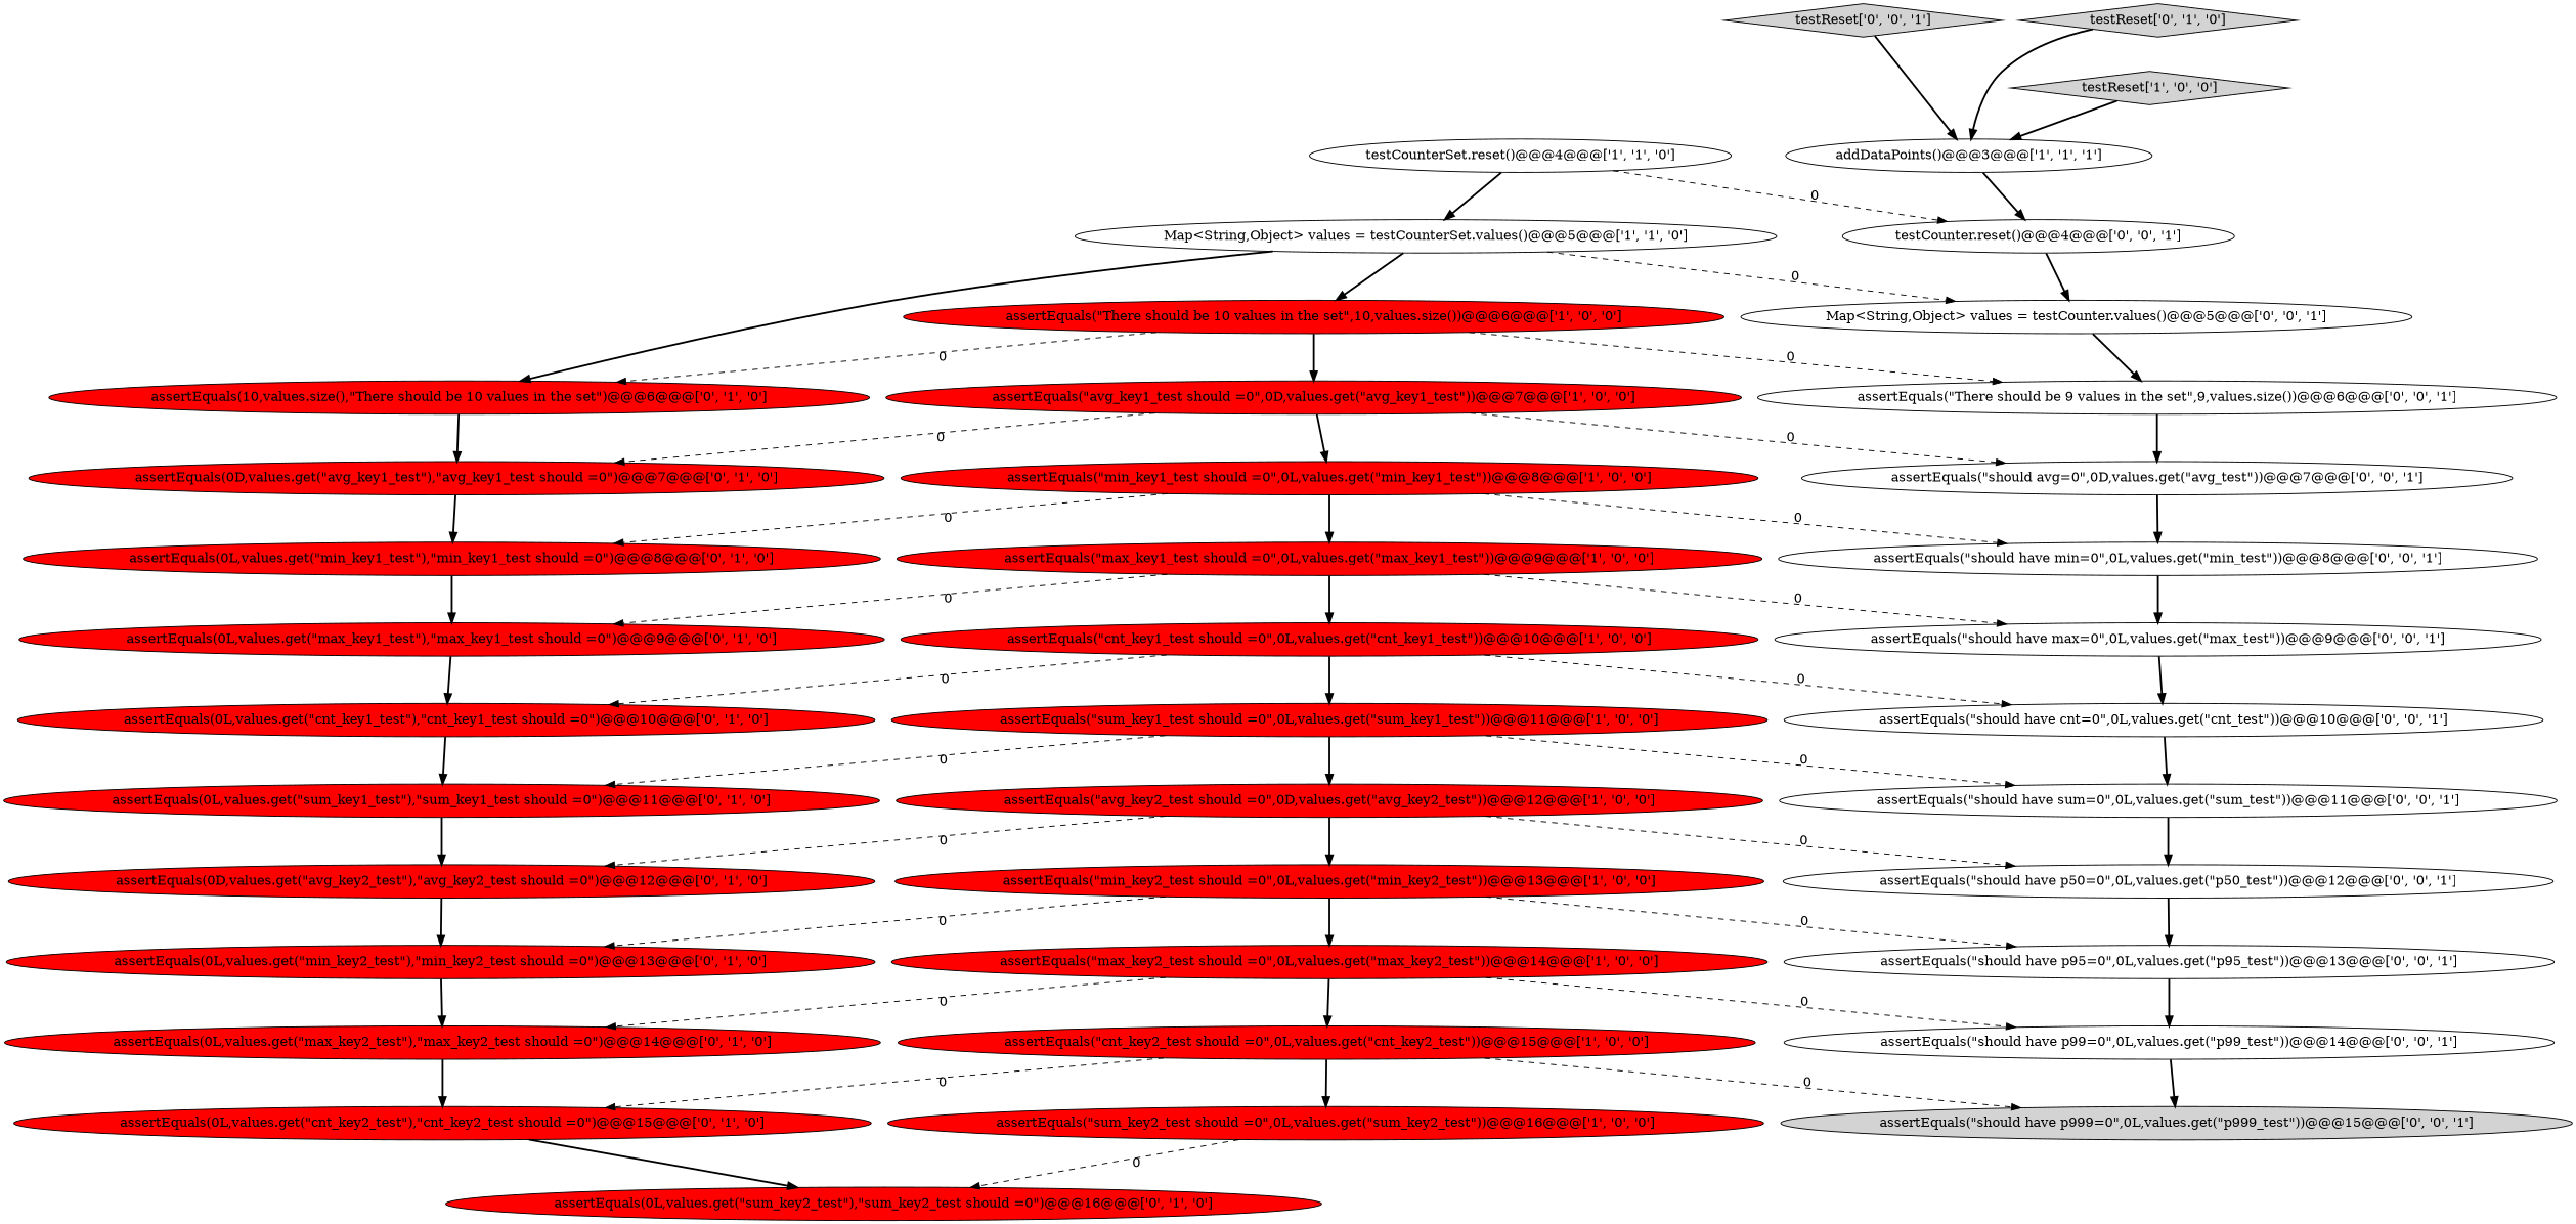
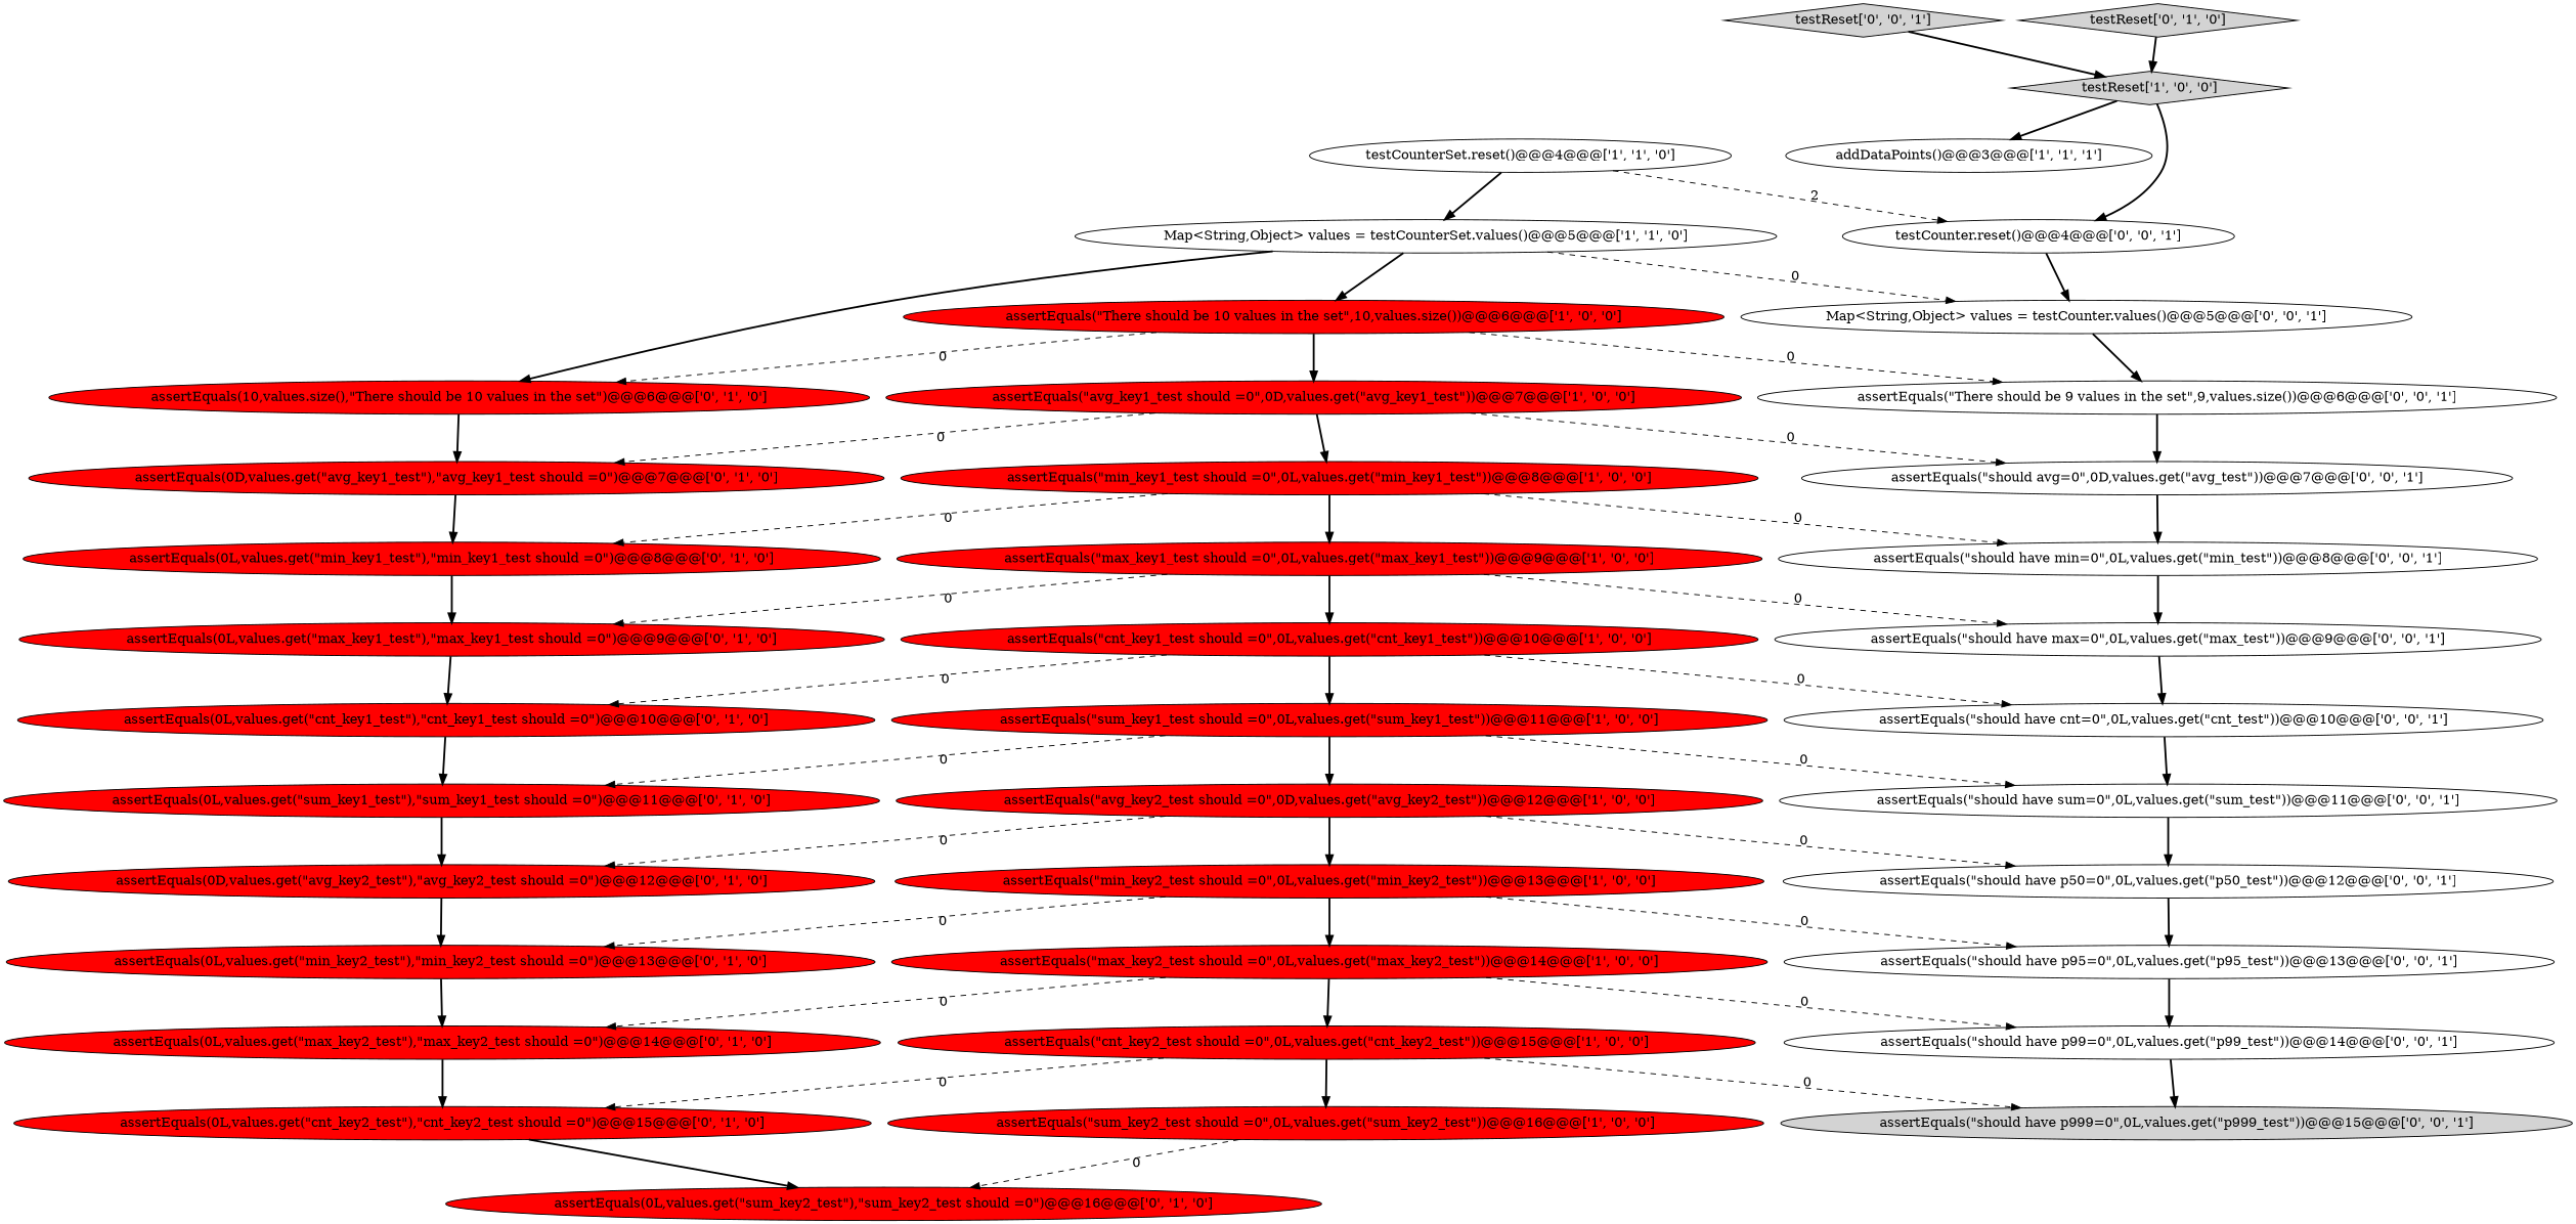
  digraph {
    node [fillcolor=red shape=ellipse style=filled]
    edge [style=bold]
    n1 [fillcolor=white label="testCounter.reset()@@@4@@@['0', '0', '1']"]
    n2 [fillcolor=white label="Map<String,Object> values = testCounter.values()@@@5@@@['0', '0', '1']"]
    n3 [fillcolor=white label="assertEquals(\"There should be 9 values in the set\",9,values.size())@@@6@@@['0', '0', '1']"]
    n4 [fillcolor=white label="assertEquals(\"should have p50=0\",0L,values.get(\"p50_test\"))@@@12@@@['0', '0', '1']"]
    n5 [fillcolor=white label="assertEquals(\"should have p95=0\",0L,values.get(\"p95_test\"))@@@13@@@['0', '0', '1']"]
    n6 [fillcolor=white label="assertEquals(\"should have p99=0\",0L,values.get(\"p99_test\"))@@@14@@@['0', '0', '1']"]
    n7 [label="assertEquals(\"cnt_key2_test should =0\",0L,values.get(\"cnt_key2_test\"))@@@15@@@['1', '0', '0']"]
    n8 [label="assertEquals(0L,values.get(\"cnt_key2_test\"),\"cnt_key2_test should =0\")@@@15@@@['0', '1', '0']"]
    n9 [fillcolor=lightgray label="assertEquals(\"should have p999=0\",0L,values.get(\"p999_test\"))@@@15@@@['0', '0', '1']"]
    n10 [label="assertEquals(\"sum_key2_test should =0\",0L,values.get(\"sum_key2_test\"))@@@16@@@['1', '0', '0']"]
    n11 [label="assertEquals(0L,values.get(\"sum_key2_test\"),\"sum_key2_test should =0\")@@@16@@@['0', '1', '0']"]
    n12 [fillcolor=white label="testCounterSet.reset()@@@4@@@['1', '1', '0']"]
    n13 [fillcolor=white label="Map<String,Object> values = testCounterSet.values()@@@5@@@['1', '1', '0']"]
    n14 [label="assertEquals(10,values.size(),\"There should be 10 values in the set\")@@@6@@@['0', '1', '0']"]
    n15 [label="assertEquals(\"There should be 10 values in the set\",10,values.size())@@@6@@@['1', '0', '0']"]
    n16 [fillcolor=white label="assertEquals(\"should avg=0\",0D,values.get(\"avg_test\"))@@@7@@@['0', '0', '1']"]
    n17 [fillcolor=white label="assertEquals(\"should have min=0\",0L,values.get(\"min_test\"))@@@8@@@['0', '0', '1']"]
    n18 [fillcolor=white label="assertEquals(\"should have max=0\",0L,values.get(\"max_test\"))@@@9@@@['0', '0', '1']"]
    n19 [label="assertEquals(\"sum_key1_test should =0\",0L,values.get(\"sum_key1_test\"))@@@11@@@['1', '0', '0']"]
    n20 [label="assertEquals(\"avg_key2_test should =0\",0D,values.get(\"avg_key2_test\"))@@@12@@@['1', '0', '0']"]
    n21 [fillcolor=white label="assertEquals(\"should have sum=0\",0L,values.get(\"sum_test\"))@@@11@@@['0', '0', '1']"]
    n22 [label="assertEquals(0L,values.get(\"sum_key1_test\"),\"sum_key1_test should =0\")@@@11@@@['0', '1', '0']"]
    n23 [label="assertEquals(\"min_key2_test should =0\",0L,values.get(\"min_key2_test\"))@@@13@@@['1', '0', '0']"]
    n24 [label="assertEquals(0D,values.get(\"avg_key2_test\"),\"avg_key2_test should =0\")@@@12@@@['0', '1', '0']"]
    n25 [label="assertEquals(\"max_key1_test should =0\",0L,values.get(\"max_key1_test\"))@@@9@@@['1', '0', '0']"]
    n26 [label="assertEquals(0L,values.get(\"max_key1_test\"),\"max_key1_test should =0\")@@@9@@@['0', '1', '0']"]
    n27 [label="assertEquals(\"cnt_key1_test should =0\",0L,values.get(\"cnt_key1_test\"))@@@10@@@['1', '0', '0']"]
    n28 [label="assertEquals(0L,values.get(\"cnt_key1_test\"),\"cnt_key1_test should =0\")@@@10@@@['0', '1', '0']"]
    n29 [fillcolor=white label="assertEquals(\"should have cnt=0\",0L,values.get(\"cnt_test\"))@@@10@@@['0', '0', '1']"]
    n30 [label="assertEquals(0L,values.get(\"min_key2_test\"),\"min_key2_test should =0\")@@@13@@@['0', '1', '0']"]
    n31 [label="assertEquals(0L,values.get(\"max_key2_test\"),\"max_key2_test should =0\")@@@14@@@['0', '1', '0']"]
    n32 [label="assertEquals(0D,values.get(\"avg_key1_test\"),\"avg_key1_test should =0\")@@@7@@@['0', '1', '0']"]
    n33 [label="assertEquals(0L,values.get(\"min_key1_test\"),\"min_key1_test should =0\")@@@8@@@['0', '1', '0']"]
    n34 [label="assertEquals(\"avg_key1_test should =0\",0D,values.get(\"avg_key1_test\"))@@@7@@@['1', '0', '0']"]
    n35 [label="assertEquals(\"min_key1_test should =0\",0L,values.get(\"min_key1_test\"))@@@8@@@['1', '0', '0']"]
    n36 [label="assertEquals(\"max_key2_test should =0\",0L,values.get(\"max_key2_test\"))@@@14@@@['1', '0', '0']"]
    n37 [fillcolor=lightgray label="testReset['0', '0', '1']" shape=diamond]
    n38 [fillcolor=white label="addDataPoints()@@@3@@@['1', '1', '1']"]
    n39 [fillcolor=lightgray label="testReset['0', '1', '0']" shape=diamond]
    n40 [fillcolor=lightgray label="testReset['1', '0', '0']" shape=diamond]
    n1 -> n2
    n2 -> n3
    n3 -> n16
    n4 -> n5
    n5 -> n6
    n6 -> n9
    n7 -> n8 [label=0 style=dashed]
    n7 -> n9 [label=0 style=dashed]
    n7 -> n10
    n8 -> n11
    n10 -> n11 [label=0 style=dashed]
-   n12 -> n1 [label=0 style=dashed]
+   n12 -> n1 [label=2 style=dashed]
    n12 -> n13
    n13 -> n2 [label=0 style=dashed]
    n13 -> n14
    n13 -> n15
    n14 -> n32
    n15 -> n3 [label=0 style=dashed]
    n15 -> n14 [label=0 style=dashed]
    n15 -> n34
    n16 -> n17
    n17 -> n18
    n18 -> n29
    n19 -> n20
    n19 -> n21 [label=0 style=dashed]
    n19 -> n22 [label=0 style=dashed]
    n20 -> n4 [label=0 style=dashed]
    n20 -> n23
    n20 -> n24 [label=0 style=dashed]
    n21 -> n4
    n22 -> n24
    n23 -> n5 [label=0 style=dashed]
    n23 -> n30 [label=0 style=dashed]
    n23 -> n36
    n24 -> n30
    n25 -> n18 [label=0 style=dashed]
    n25 -> n26 [label=0 style=dashed]
    n25 -> n27
    n26 -> n28
    n27 -> n19
    n27 -> n28 [label=0 style=dashed]
    n27 -> n29 [label=0 style=dashed]
    n28 -> n22
    n29 -> n21
    n30 -> n31
    n31 -> n8
    n32 -> n33
    n33 -> n26
    n34 -> n16 [label=0 style=dashed]
    n34 -> n32 [label=0 style=dashed]
    n34 -> n35
    n35 -> n17 [label=0 style=dashed]
    n35 -> n25
    n35 -> n33 [label=0 style=dashed]
    n36 -> n6 [label=0 style=dashed]
    n36 -> n7
    n36 -> n31 [label=0 style=dashed]
-   n37 -> n38
-   n38 -> n1
-   n39 -> n38
+   n37 -> n40
+   n40 -> n1
+   n39 -> n40
    n40 -> n38
  }
